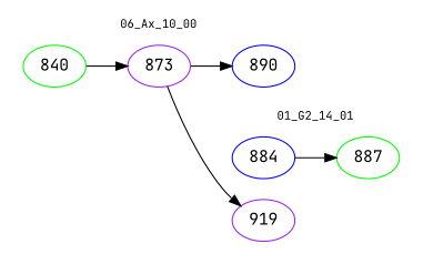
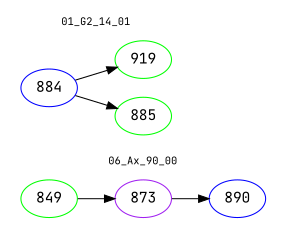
  digraph {
    fontname="JetBrains Mono"
    rankdir=LR
    node [color=green fontname="JetBrains Mono"]
    edge [color=black fontname="JetBrains Mono"]
-   n1 [label=840]
+   n1 [label=849]
    n2 [color=purple label=873]
    n3 [color=blue label=890]
-   n4 [label=887]
+   n4 [label=885]
    n5 [color=blue label=884]
-   n6 [color=purple label=919]
+   n6 [label=919]
    subgraph cluster_1 {
      color=white
      fontsize=10
-     label="06_Ax_10_00"
+     label="06_Ax_90_00"
      n1
      n2
      n3
    }
    subgraph cluster_2 {
      color=white
      fontsize=10
      label="01_G2_14_01"
      n4
      n5
      n6
    }
    n1 -> n2
    n2 -> n3
    n5 -> n4
-   n2 -> n6
+   n5 -> n6
  }
